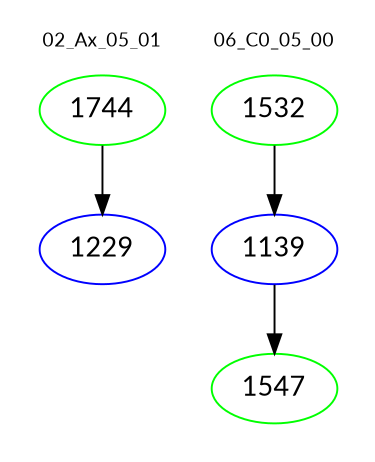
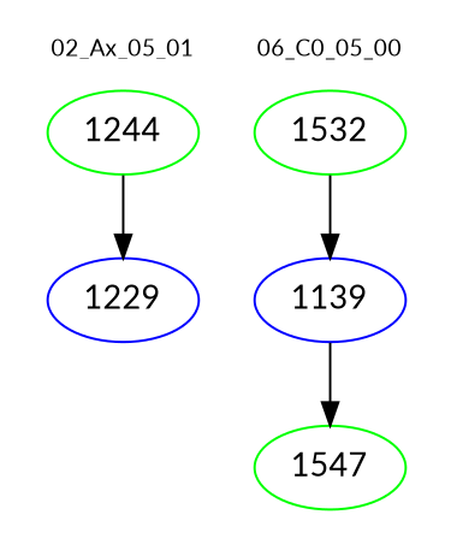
  digraph {
    fontname=Lato
    node [color=green fontname=Lato]
    edge [color=black fontname=Lato]
-   n1 [label=1744]
+   n1 [label=1244]
    n2 [color=blue label=1229]
    n3 [label=1532]
    n4 [color=blue label=1139]
    n5 [label=1547]
    subgraph cluster_1 {
      color=white
      fontsize=10
      label="02_Ax_05_01"
      n1
      n2
    }
    subgraph cluster_2 {
      color=white
      fontsize=10
      label="06_C0_05_00"
      n3
      n4
      n5
    }
    n1 -> n2
    n3 -> n4
    n4 -> n5
  }
